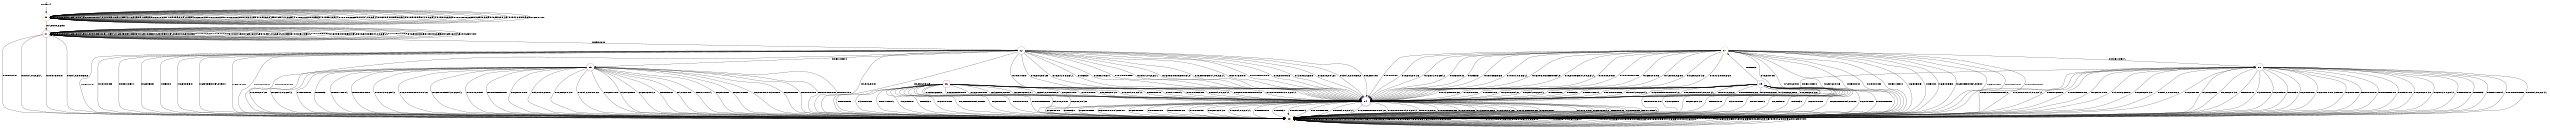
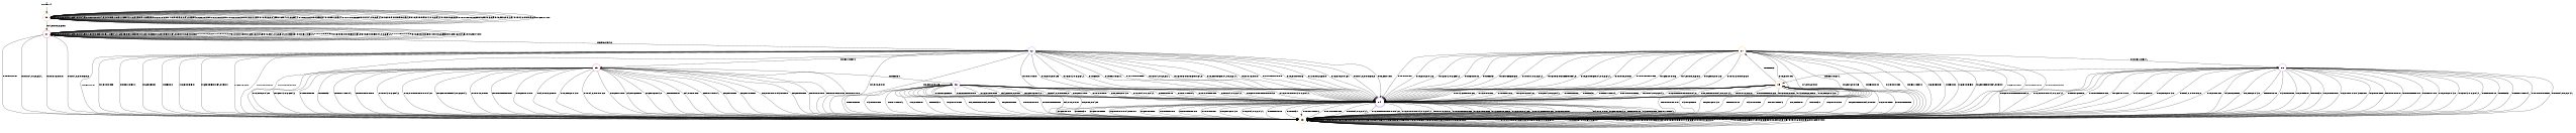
  digraph {
    node [color=darkorange shape=circle]
    n1 [label=s0]
    n2 [color=red label=s1]
    n3 [color=purple label=s2]
    n4 [label=s3]
    n5 [color=purple label=s4 shape=doublecircle]
    n6 [color=red label=s5]
-   n7 [color=red label=s6]
+   n7 [color=purple label=s6]
    n8 [label=s7]
    n9 [color=purple label=s8]
-   n10 [color=purple label=s9]
+   n10 [label=s9]
    n11 [height=0 label=__start4 shape=none width=0]
    n1 -> n1 [label=I_SR_CONN]
    n1 -> n1 [label=I_CH_CLOSE]
    n1 -> n1 [label=I_KEXINIT]
    n1 -> n1 [label=I_SR_AUTH]
    n1 -> n1 [label=I_NEWKEYS]
    n1 -> n1 [label=I_CH_EOF]
    n1 -> n1 [label=I_KEX30]
    n1 -> n1 [label=I_CH_OPEN]
    n1 -> n1 [label=I_CH_REQUEST_PTY]
    n1 -> n1 [label=I_CH_DATA]
    n1 -> n1 [label=I_UA_PK_OK]
    n1 -> n1 [label=I_UA_PK_NOK]
    n1 -> n1 [label=O_UNIMPL]
    n1 -> n1 [label=O_CH_CLOSE]
    n1 -> n1 [label=O_CH_SUCCESS]
    n1 -> n1 [label=O_KEXINIT]
    n1 -> n1 [label=O_KEX31]
    n1 -> n1 [label=O_NEWKEYS]
    n1 -> n1 [label=O_BUFFERED]
    n1 -> n1 [label=O_UA_SUCCESS]
    n1 -> n1 [label=O_GLOBAL_REQUEST]
    n1 -> n1 [label=O_CH_OPEN_SUCCESS]
    n1 -> n1 [label=O_NO_CONN]
    n1 -> n1 [label=O_UA_FAILURE]
    n1 -> n1 [label=O_CH_NONE]
    n1 -> n1 [label="O_CH_CLOSE*"]
    n1 -> n1 [label=O_DISCONNECT]
    n1 -> n1 [label=O_CH_MAX]
    n1 -> n2 [label=O_SR_ACCEPT]
    n2 -> n2 [label=I_SR_CONN]
    n2 -> n2 [label=I_CH_CLOSE]
    n2 -> n2 [label=I_SR_AUTH]
    n2 -> n2 [label=I_NEWKEYS]
    n2 -> n2 [label=I_CH_EOF]
    n2 -> n2 [label=I_KEX30]
    n2 -> n2 [label=I_CH_OPEN]
    n2 -> n2 [label=I_CH_REQUEST_PTY]
    n2 -> n2 [label=I_CH_DATA]
    n2 -> n2 [label=I_UA_PK_OK]
    n2 -> n2 [label=I_UA_PK_NOK]
    n2 -> n2 [label=O_UNIMPL]
    n2 -> n2 [label=O_CH_CLOSE]
    n2 -> n2 [label=O_CH_SUCCESS]
    n2 -> n2 [label=O_KEX31]
    n2 -> n2 [label=O_NEWKEYS]
    n2 -> n2 [label=O_BUFFERED]
    n2 -> n2 [label=O_GLOBAL_REQUEST]
    n2 -> n2 [label=O_CH_OPEN_SUCCESS]
    n2 -> n2 [label=O_UA_FAILURE]
    n2 -> n2 [label=O_CH_NONE]
    n2 -> n2 [label=O_SR_ACCEPT]
    n2 -> n2 [label="O_CH_CLOSE*"]
    n2 -> n2 [label=O_CH_MAX]
-   n2 -> n3 [label=I_KEXINIT]
+   n2 -> n3 [label=I_REQUEST]
    n2 -> n4 [label=O_KEXINIT]
    n2 -> n4 [label=O_UA_SUCCESS]
    n2 -> n4 [label=O_NO_CONN]
    n2 -> n4 [label=O_DISCONNECT]
    n3 -> n4 [label=I_SR_CONN]
    n3 -> n4 [label=I_CH_CLOSE]
    n3 -> n4 [label=I_KEXINIT]
    n3 -> n4 [label=I_SR_AUTH]
    n3 -> n4 [label=I_NEWKEYS]
    n3 -> n4 [label=I_CH_EOF]
    n3 -> n4 [label=I_KEX30]
    n3 -> n4 [label=I_CH_OPEN]
    n3 -> n4 [label=I_CH_REQUEST_PTY]
    n3 -> n4 [label=I_CH_DATA]
    n3 -> n4 [label=I_UA_PK_OK]
    n3 -> n4 [label=I_UA_PK_NOK]
    n3 -> n5 [label=O_UNIMPL]
    n3 -> n5 [label=O_CH_CLOSE]
    n3 -> n5 [label=O_CH_SUCCESS]
    n3 -> n5 [label=O_KEX31]
    n3 -> n5 [label=O_NEWKEYS]
    n3 -> n5 [label=O_BUFFERED]
    n3 -> n5 [label=O_UA_SUCCESS]
    n3 -> n5 [label=O_GLOBAL_REQUEST]
    n3 -> n5 [label=O_CH_OPEN_SUCCESS]
    n3 -> n5 [label=O_NO_CONN]
    n3 -> n5 [label=O_UA_FAILURE]
    n3 -> n5 [label=O_CH_NONE]
    n3 -> n5 [label=O_SR_ACCEPT]
    n3 -> n5 [label="O_CH_CLOSE*"]
    n3 -> n5 [label=O_DISCONNECT]
    n3 -> n5 [label=O_CH_MAX]
    n3 -> n6 [label=I_NEWKEYS]
    n4 -> n4 [label=I_SR_CONN]
    n4 -> n4 [label=I_CH_CLOSE]
    n4 -> n4 [label=I_KEXINIT]
    n4 -> n4 [label=I_SR_AUTH]
    n4 -> n4 [label=I_NEWKEYS]
    n4 -> n4 [label=I_CH_EOF]
    n4 -> n4 [label=I_KEX30]
    n4 -> n4 [label=I_CH_OPEN]
    n4 -> n4 [label=I_CH_REQUEST_PTY]
    n4 -> n4 [label=I_CH_DATA]
    n4 -> n4 [label=I_UA_PK_OK]
    n4 -> n4 [label=I_UA_PK_NOK]
    n4 -> n4 [label=O_UNIMPL]
    n4 -> n4 [label=O_CH_CLOSE]
    n4 -> n4 [label=O_CH_SUCCESS]
    n4 -> n4 [label=O_KEXINIT]
    n4 -> n4 [label=O_KEX31]
    n4 -> n4 [label=O_NEWKEYS]
    n4 -> n4 [label=O_BUFFERED]
    n4 -> n4 [label=O_UA_SUCCESS]
    n4 -> n4 [label=O_GLOBAL_REQUEST]
    n4 -> n4 [label=O_CH_OPEN_SUCCESS]
    n4 -> n4 [label=O_NO_CONN]
    n4 -> n4 [label=O_UA_FAILURE]
    n4 -> n4 [label=O_CH_NONE]
    n4 -> n4 [label=O_SR_ACCEPT]
    n4 -> n4 [label="O_CH_CLOSE*"]
    n4 -> n4 [label=O_DISCONNECT]
    n4 -> n4 [label=O_CH_MAX]
    n5 -> n4 [label=I_SR_CONN]
    n5 -> n4 [label=I_CH_CLOSE]
    n5 -> n4 [label=I_KEXINIT]
    n5 -> n4 [label=I_SR_AUTH]
    n5 -> n4 [label=I_NEWKEYS]
    n5 -> n4 [label=I_CH_EOF]
    n5 -> n4 [label=I_KEX30]
    n5 -> n4 [label=I_CH_OPEN]
    n5 -> n4 [label=I_CH_REQUEST_PTY]
    n5 -> n4 [label=I_CH_DATA]
    n5 -> n4 [label=I_UA_PK_OK]
    n5 -> n4 [label=I_UA_PK_NOK]
    n5 -> n4 [label=O_UNIMPL]
    n5 -> n4 [label=O_CH_CLOSE]
    n5 -> n4 [label=O_CH_SUCCESS]
    n5 -> n4 [label=O_KEXINIT]
    n5 -> n4 [label=O_KEX31]
    n5 -> n4 [label=O_NEWKEYS]
    n5 -> n4 [label=O_BUFFERED]
    n5 -> n4 [label=O_UA_SUCCESS]
    n5 -> n4 [label=O_GLOBAL_REQUEST]
    n5 -> n4 [label=O_CH_OPEN_SUCCESS]
    n5 -> n4 [label=O_NO_CONN]
    n5 -> n4 [label=O_UA_FAILURE]
    n5 -> n4 [label=O_CH_NONE]
    n5 -> n4 [label=O_SR_ACCEPT]
    n5 -> n4 [label="O_CH_CLOSE*"]
    n5 -> n4 [label=O_DISCONNECT]
    n5 -> n4 [label=O_CH_MAX]
    n6 -> n4 [label=I_SR_CONN]
    n6 -> n4 [label=I_CH_CLOSE]
    n6 -> n4 [label=I_KEXINIT]
    n6 -> n4 [label=I_SR_AUTH]
    n6 -> n4 [label=I_NEWKEYS]
    n6 -> n4 [label=I_CH_EOF]
    n6 -> n4 [label=I_CH_OPEN]
    n6 -> n4 [label=I_CH_REQUEST_PTY]
    n6 -> n4 [label=I_CH_DATA]
    n6 -> n4 [label=I_UA_PK_OK]
    n6 -> n4 [label=I_UA_PK_NOK]
    n6 -> n4 [label=O_UNIMPL]
    n6 -> n4 [label=O_CH_CLOSE]
    n6 -> n4 [label=O_CH_SUCCESS]
    n6 -> n4 [label=O_KEXINIT]
    n6 -> n4 [label=O_KEX31]
    n6 -> n4 [label=O_NEWKEYS]
    n6 -> n4 [label=O_BUFFERED]
    n6 -> n4 [label=O_UA_SUCCESS]
    n6 -> n4 [label=O_GLOBAL_REQUEST]
    n6 -> n4 [label=O_CH_OPEN_SUCCESS]
    n6 -> n4 [label=O_NO_CONN]
    n6 -> n4 [label=O_UA_FAILURE]
    n6 -> n4 [label=O_CH_NONE]
    n6 -> n4 [label=O_SR_ACCEPT]
    n6 -> n4 [label="O_CH_CLOSE*"]
    n6 -> n4 [label=O_DISCONNECT]
    n6 -> n4 [label=O_CH_MAX]
+   n6 -> n7 [label=I_KEX30]
    n7 -> n4 [label=I_SR_CONN]
    n7 -> n4 [label=I_CH_CLOSE]
    n7 -> n4 [label=I_KEXINIT]
    n7 -> n4 [label=I_SR_AUTH]
    n7 -> n4 [label=I_NEWKEYS]
    n7 -> n4 [label=I_CH_EOF]
    n7 -> n4 [label=I_KEX30]
    n7 -> n4 [label=I_CH_OPEN]
    n7 -> n4 [label=I_CH_REQUEST_PTY]
    n7 -> n4 [label=I_CH_DATA]
    n7 -> n4 [label=I_UA_PK_OK]
    n7 -> n4 [label=I_UA_PK_NOK]
    n7 -> n5 [label=O_UNIMPL]
    n7 -> n5 [label=O_CH_CLOSE]
    n7 -> n5 [label=O_CH_SUCCESS]
    n7 -> n5 [label=O_KEXINIT]
    n7 -> n5 [label=O_NEWKEYS]
    n7 -> n5 [label=O_BUFFERED]
    n7 -> n5 [label=O_UA_SUCCESS]
    n7 -> n5 [label=O_GLOBAL_REQUEST]
    n7 -> n5 [label=O_CH_OPEN_SUCCESS]
    n7 -> n5 [label=O_NO_CONN]
    n7 -> n5 [label=O_UA_FAILURE]
    n7 -> n5 [label=O_CH_NONE]
    n7 -> n5 [label=O_SR_ACCEPT]
    n7 -> n5 [label="O_CH_CLOSE*"]
    n7 -> n5 [label=O_DISCONNECT]
    n7 -> n5 [label=O_CH_MAX]
    n8 -> n4 [label=I_SR_CONN]
    n8 -> n4 [label=I_CH_CLOSE]
    n8 -> n4 [label=I_KEXINIT]
    n8 -> n4 [label=I_SR_AUTH]
    n8 -> n4 [label=I_NEWKEYS]
    n8 -> n4 [label=I_CH_EOF]
    n8 -> n4 [label=I_KEX30]
    n8 -> n4 [label=I_CH_OPEN]
    n8 -> n4 [label=I_CH_REQUEST_PTY]
    n8 -> n4 [label=I_CH_DATA]
    n8 -> n4 [label=I_UA_PK_OK]
    n8 -> n4 [label=I_UA_PK_NOK]
    n8 -> n5 [label=O_UNIMPL]
    n8 -> n5 [label=O_CH_CLOSE]
    n8 -> n5 [label=O_CH_SUCCESS]
    n8 -> n5 [label=O_KEXINIT]
    n8 -> n5 [label=O_KEX31]
    n8 -> n5 [label=O_BUFFERED]
    n8 -> n5 [label=O_UA_SUCCESS]
    n8 -> n5 [label=O_GLOBAL_REQUEST]
    n8 -> n5 [label=O_CH_OPEN_SUCCESS]
    n8 -> n5 [label=O_NO_CONN]
    n8 -> n5 [label=O_UA_FAILURE]
    n8 -> n5 [label=O_CH_NONE]
    n8 -> n5 [label=O_SR_ACCEPT]
    n8 -> n5 [label="O_CH_CLOSE*"]
    n8 -> n5 [label=O_DISCONNECT]
    n8 -> n5 [label=O_CH_MAX]
    n8 -> n9 [label=O_NEWKEYS]
    n9 -> n4 [label=I_SR_CONN]
    n9 -> n4 [label=I_CH_CLOSE]
    n9 -> n4 [label=I_KEXINIT]
    n9 -> n4 [label=I_SR_AUTH]
    n9 -> n4 [label=I_CH_EOF]
    n9 -> n4 [label=I_KEX30]
    n9 -> n4 [label=I_CH_OPEN]
    n9 -> n4 [label=I_CH_REQUEST_PTY]
    n9 -> n4 [label=I_CH_DATA]
    n9 -> n4 [label=I_UA_PK_OK]
    n9 -> n4 [label=I_UA_PK_NOK]
    n9 -> n4 [label=O_UNIMPL]
    n9 -> n4 [label=O_CH_CLOSE]
    n9 -> n4 [label=O_CH_SUCCESS]
    n9 -> n4 [label=O_KEXINIT]
    n9 -> n4 [label=O_KEX31]
    n9 -> n4 [label=O_NEWKEYS]
    n9 -> n4 [label=O_BUFFERED]
    n9 -> n4 [label=O_UA_SUCCESS]
    n9 -> n4 [label=O_GLOBAL_REQUEST]
    n9 -> n4 [label=O_CH_OPEN_SUCCESS]
    n9 -> n4 [label=O_NO_CONN]
    n9 -> n4 [label=O_UA_FAILURE]
    n9 -> n4 [label=O_CH_NONE]
    n9 -> n4 [label=O_SR_ACCEPT]
    n9 -> n4 [label="O_CH_CLOSE*"]
    n9 -> n4 [label=O_DISCONNECT]
    n9 -> n4 [label=O_CH_MAX]
-   n9 -> n5 [label=I_NEWKEYS]
+   n9 -> n10 [label=I_NEWKEYS]
    n10 -> n4 [label=I_SR_CONN]
    n10 -> n4 [label=I_CH_CLOSE]
    n10 -> n4 [label=I_KEXINIT]
    n10 -> n4 [label=I_SR_AUTH]
    n10 -> n4 [label=I_NEWKEYS]
    n10 -> n4 [label=I_CH_EOF]
    n10 -> n4 [label=I_KEX30]
    n10 -> n4 [label=I_CH_OPEN]
    n10 -> n4 [label=I_CH_REQUEST_PTY]
    n10 -> n4 [label=I_CH_DATA]
    n10 -> n4 [label=I_UA_PK_OK]
    n10 -> n4 [label=I_UA_PK_NOK]
    n10 -> n5 [label=O_UNIMPL]
    n10 -> n5 [label=O_CH_CLOSE]
    n10 -> n5 [label=O_CH_SUCCESS]
    n10 -> n5 [label=O_KEXINIT]
    n10 -> n5 [label=O_KEX31]
    n10 -> n5 [label=O_NEWKEYS]
    n10 -> n5 [label=O_BUFFERED]
    n10 -> n5 [label=O_UA_SUCCESS]
    n10 -> n5 [label=O_GLOBAL_REQUEST]
    n10 -> n5 [label=O_CH_OPEN_SUCCESS]
    n10 -> n5 [label=O_NO_CONN]
    n10 -> n5 [label=O_UA_FAILURE]
    n10 -> n5 [label=O_CH_NONE]
    n10 -> n5 [label=O_SR_ACCEPT]
    n10 -> n5 [label="O_CH_CLOSE*"]
    n10 -> n5 [label=O_DISCONNECT]
    n10 -> n5 [label=O_CH_MAX]
    n10 -> n8 [label=O_KEX31]
    n11 -> n1
  }
